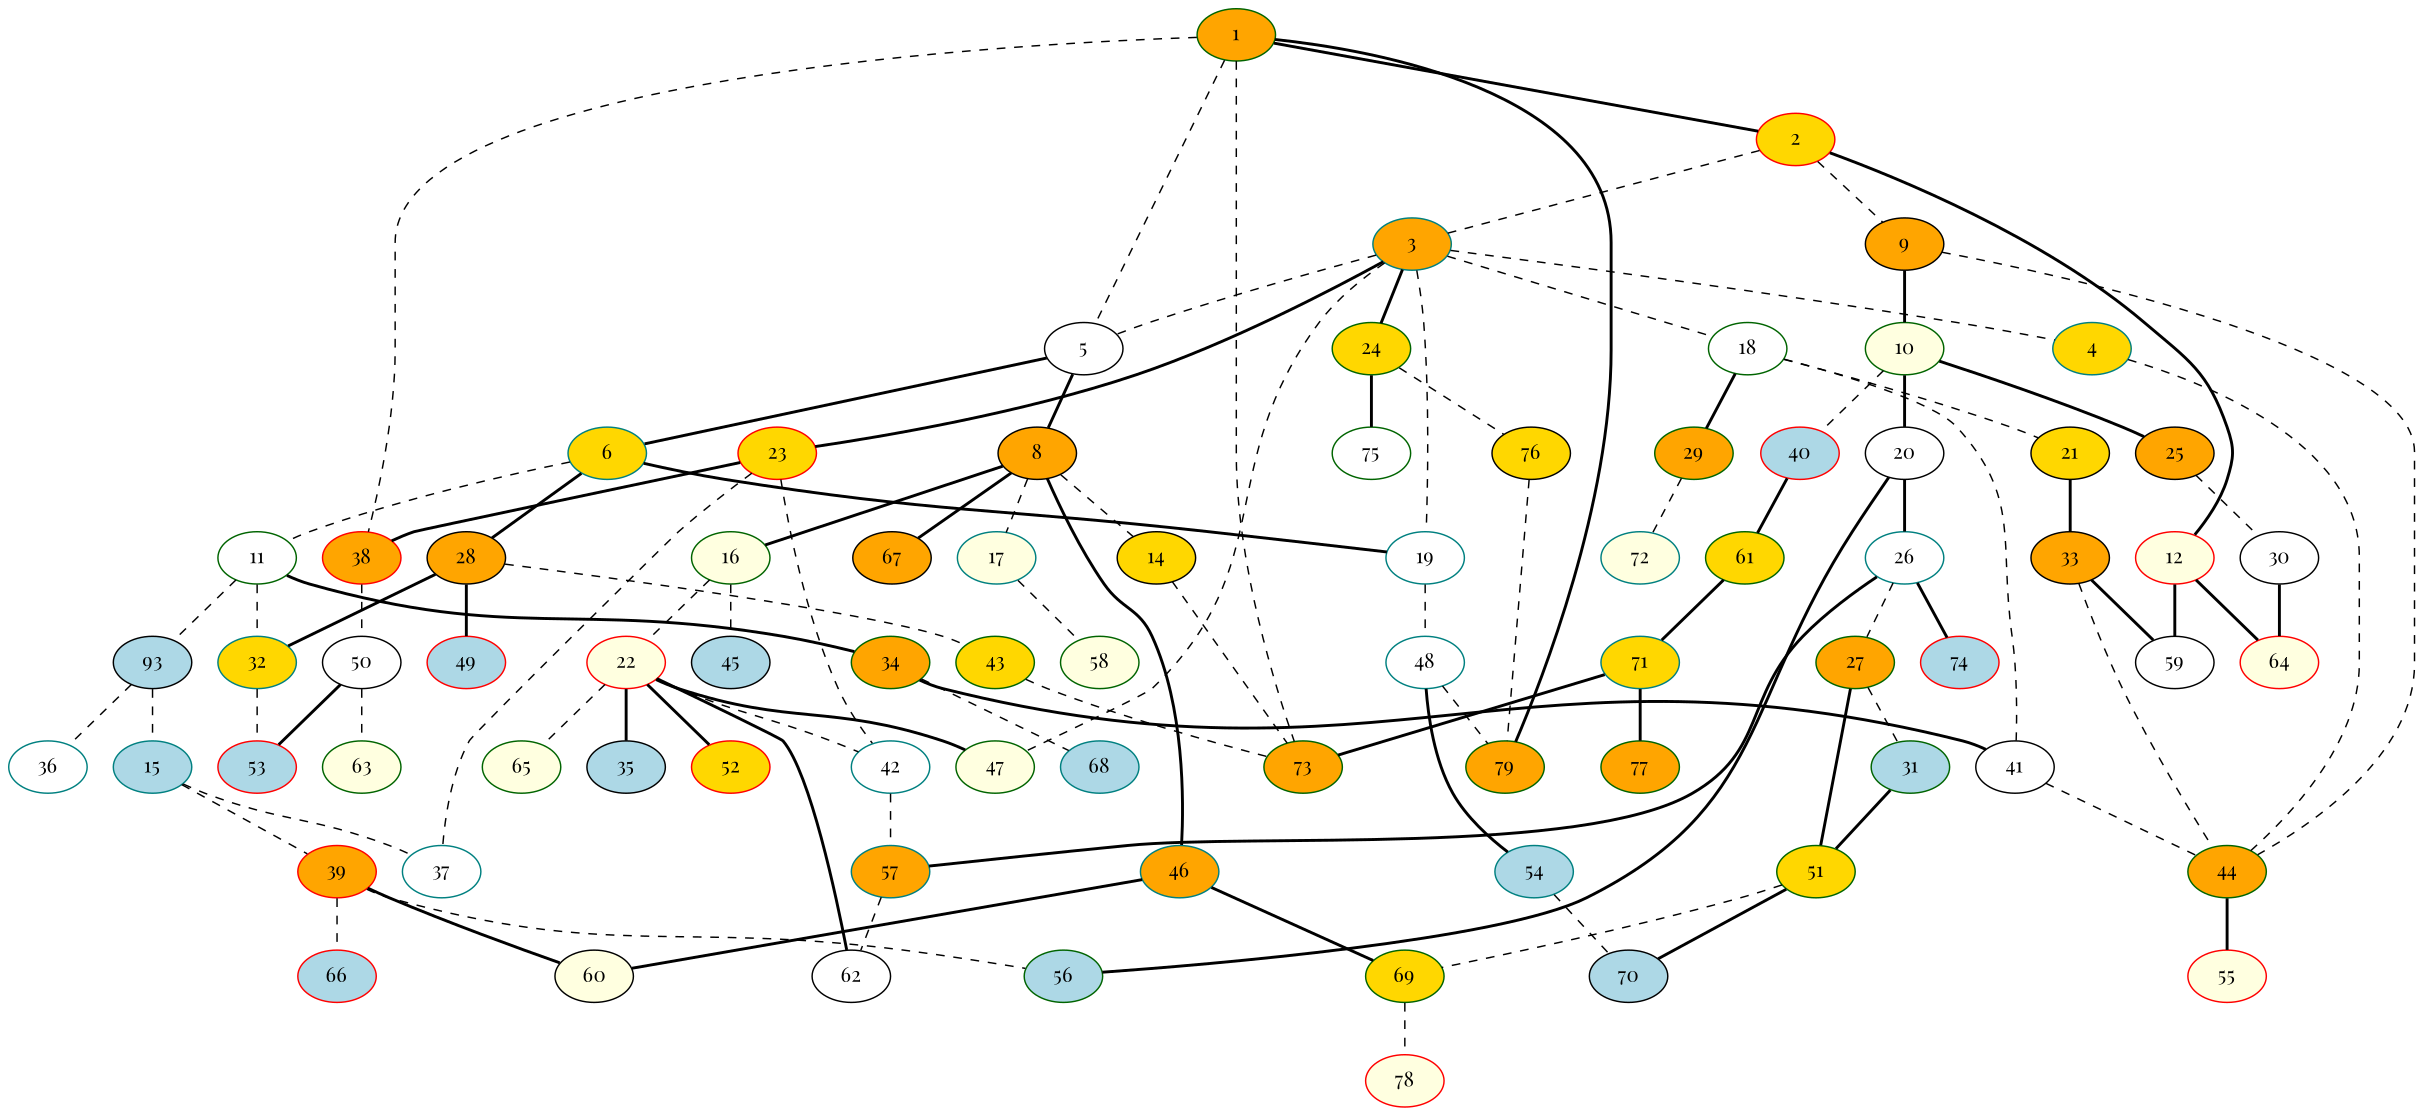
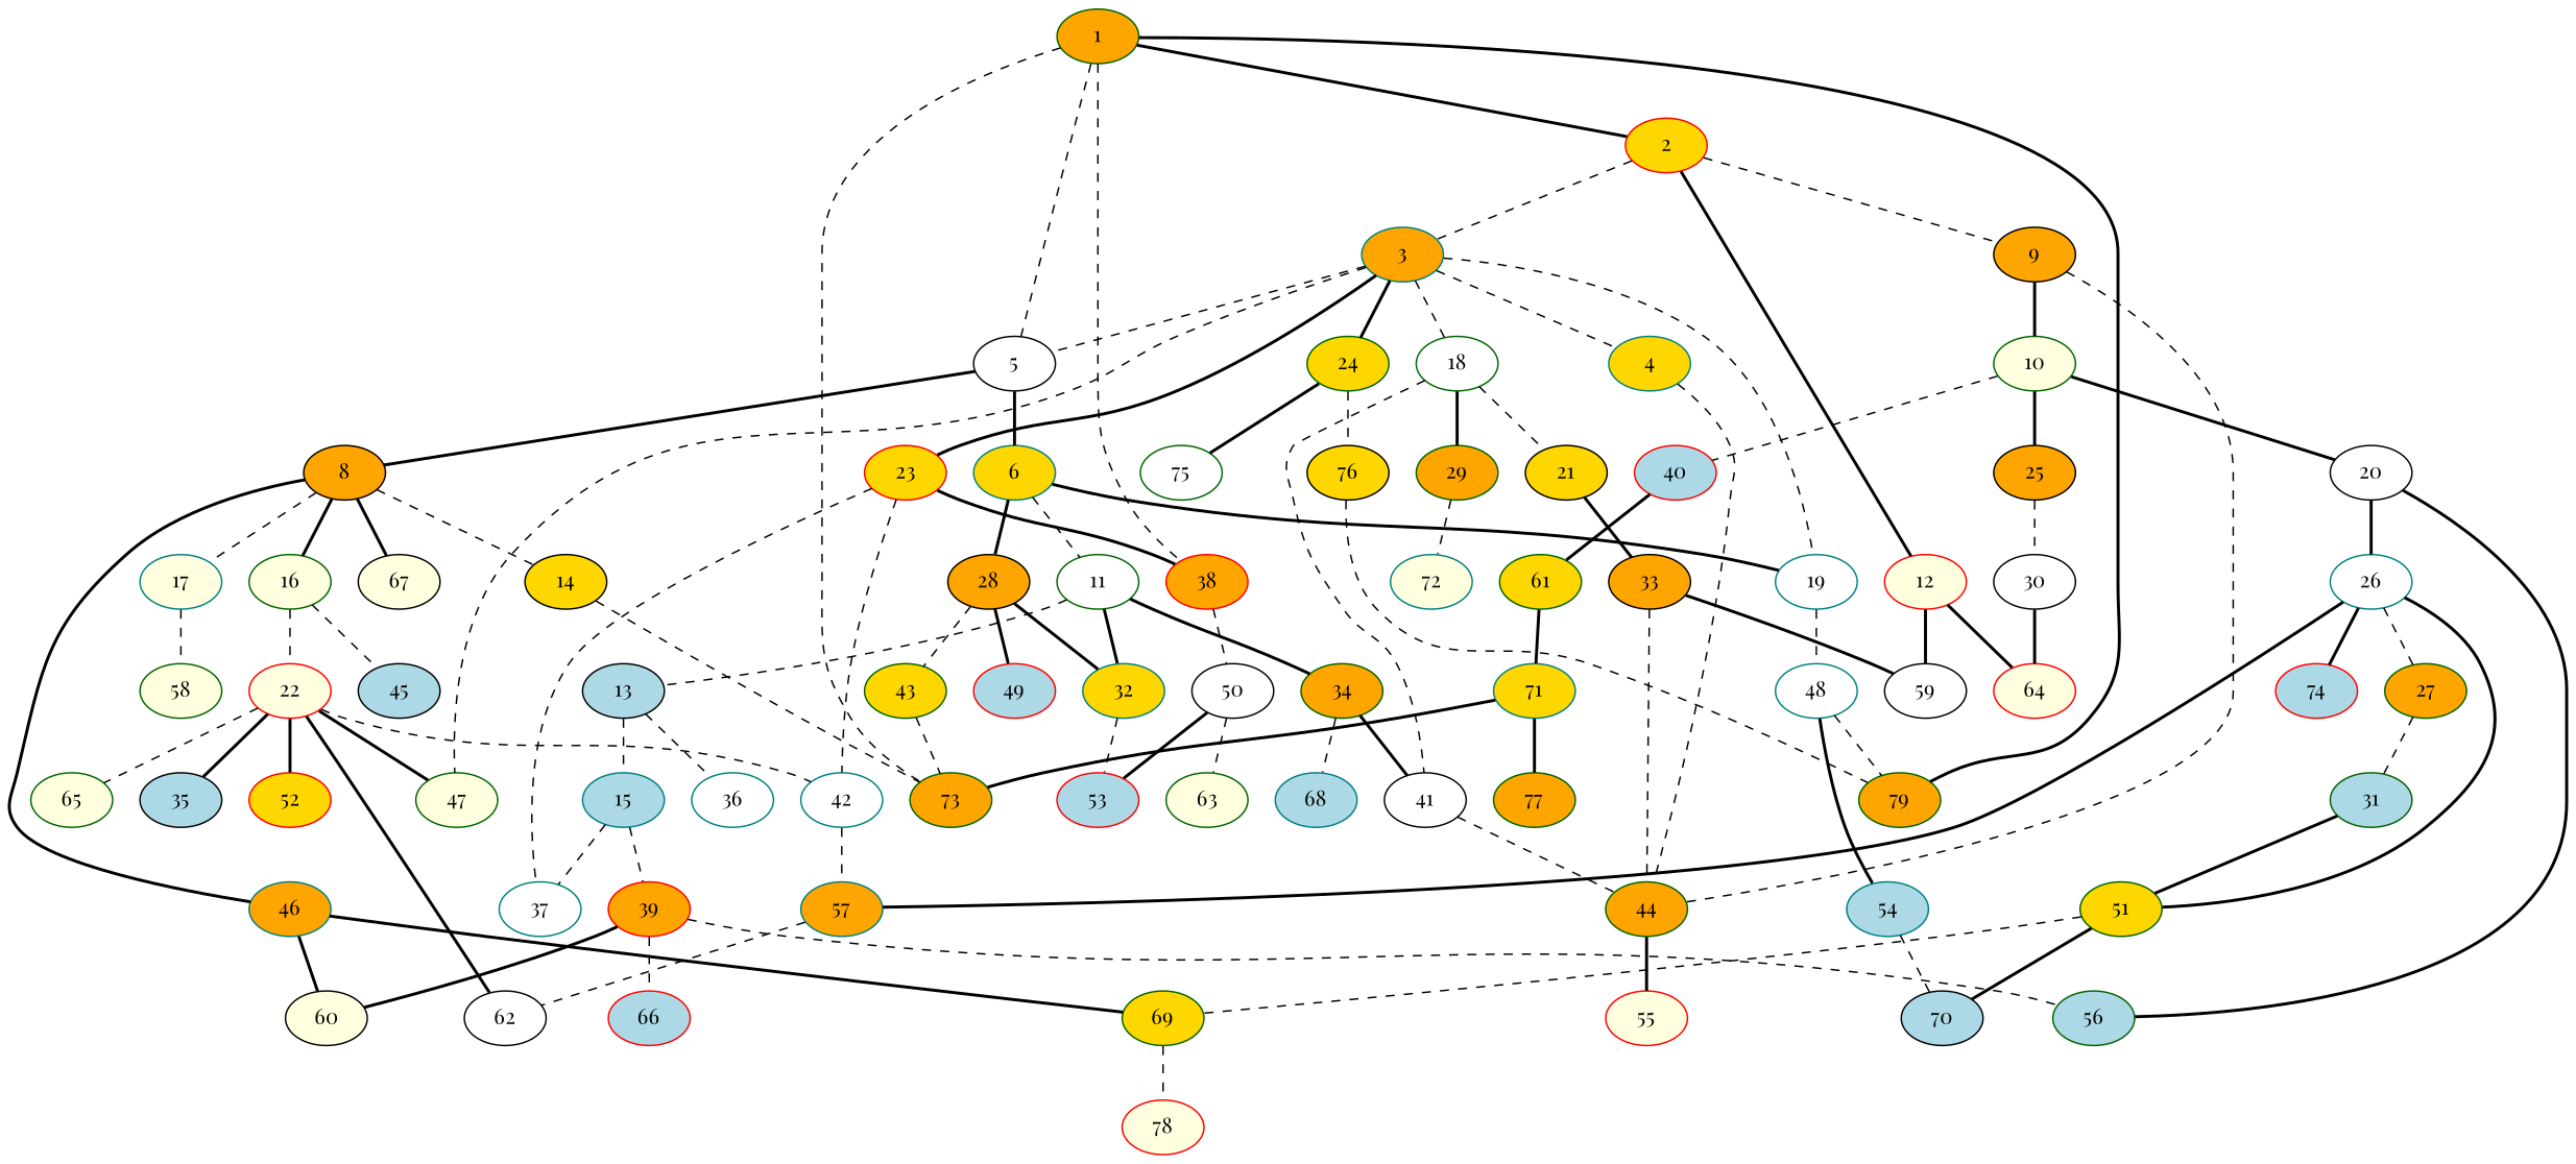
  graph {
    fontname="Playfair Display"
    node [color=darkgreen fillcolor=orange fontname="Playfair Display" style=filled]
    edge [fontname="Playfair Display" style=dashed]
    2 [color=red fillcolor=gold]
    1
    5 [color=black fillcolor=white]
    38 [color=red]
    73
    79
    3 [color=teal]
    9 [color=black]
    12 [color=red fillcolor=lightyellow]
    6 [color=teal fillcolor=gold]
    8 [color=black]
    50 [color=black fillcolor=white]
    4 [color=teal fillcolor=gold]
    18 [fillcolor=white]
    19 [color=teal fillcolor=white]
    23 [color=red fillcolor=gold]
    24 [fillcolor=gold]
    47 [fillcolor=lightyellow]
    44
    10 [fillcolor=lightyellow]
    59 [color=black fillcolor=white]
    64 [color=red fillcolor=lightyellow]
    21 [color=black fillcolor=gold]
    29
    41 [color=black fillcolor=white]
    48 [color=teal fillcolor=white]
    37 [color=teal fillcolor=white]
    42 [color=teal fillcolor=white]
    75 [fillcolor=white]
    76 [color=black fillcolor=gold]
    55 [color=red fillcolor=lightyellow]
    11 [fillcolor=white]
    28 [color=black]
    16 [fillcolor=lightyellow]
    14 [color=black fillcolor=gold]
    17 [color=teal fillcolor=lightyellow]
    46 [color=teal]
-   67 [color=black]
-   13 [color=black fillcolor=lightblue label=93]
+   67 [color=black fillcolor=lightyellow]
+   13 [color=black fillcolor=lightblue]
    32 [color=teal fillcolor=gold]
    34
    43 [fillcolor=gold]
    49 [color=red fillcolor=lightblue]
    22 [color=red fillcolor=lightyellow]
    45 [color=black fillcolor=lightblue]
    62 [color=black fillcolor=white]
    58 [fillcolor=lightyellow]
    60 [color=black fillcolor=lightyellow]
    69 [fillcolor=gold]
    20 [color=black fillcolor=white]
    25 [color=black]
    40 [color=red fillcolor=lightblue]
    26 [color=teal fillcolor=white]
    56 [fillcolor=lightblue]
    30 [color=black fillcolor=white]
    61 [fillcolor=gold]
    15 [color=teal fillcolor=lightblue]
    36 [color=teal fillcolor=white]
    53 [color=red fillcolor=lightblue]
    68 [color=teal fillcolor=lightblue]
    39 [color=red]
    66 [color=red fillcolor=lightblue]
    35 [color=black fillcolor=lightblue]
    52 [color=red fillcolor=gold]
    65 [fillcolor=lightyellow]
    33 [color=black]
    72 [color=teal fillcolor=lightyellow]
    54 [color=teal fillcolor=lightblue]
    27
    57 [color=teal]
    74 [color=red fillcolor=lightblue]
    31 [fillcolor=lightblue]
    51 [fillcolor=gold]
    70 [color=black fillcolor=lightblue]
    63 [fillcolor=lightyellow]
    71 [color=teal fillcolor=gold]
    78 [color=red fillcolor=lightyellow]
    77
    2 -- 3
    2 -- 9
    2 -- 12 [style=bold]
    1 -- 2 [style=bold]
    1 -- 5
    1 -- 38
    1 -- 73
    1 -- 79 [style=bold]
    5 -- 6 [style=bold]
    5 -- 8 [style=bold]
    38 -- 50
    3 -- 5
    3 -- 4
    3 -- 18
    3 -- 19
    3 -- 23 [style=bold]
    3 -- 24 [style=bold]
    3 -- 47
    9 -- 44
    9 -- 10 [style=bold]
    12 -- 59 [style=bold]
    12 -- 64 [style=bold]
    6 -- 19 [style=bold]
    6 -- 11
    6 -- 28 [style=bold]
    8 -- 16 [style=bold]
    8 -- 14
    8 -- 17
    8 -- 46 [style=bold]
    8 -- 67 [style=bold]
    50 -- 53 [style=bold]
    50 -- 63
    4 -- 44
    18 -- 21
    18 -- 29 [style=bold]
    18 -- 41
    19 -- 48
    23 -- 38 [style=bold]
    23 -- 37
    23 -- 42
    24 -- 75 [style=bold]
    24 -- 76
    44 -- 55 [style=bold]
    10 -- 20 [style=bold]
    10 -- 25 [style=bold]
    10 -- 40
    21 -- 33 [style=bold]
    29 -- 72
    41 -- 44
    48 -- 79
    48 -- 54 [style=bold]
    42 -- 57
    76 -- 79
    11 -- 13
-   11 -- 32
+   11 -- 32 [style=bold]
    11 -- 34 [style=bold]
    28 -- 32 [style=bold]
    28 -- 43
    28 -- 49 [style=bold]
    16 -- 22
    16 -- 45
    14 -- 73
    17 -- 58
    46 -- 60 [style=bold]
    46 -- 69 [style=bold]
    13 -- 15
    13 -- 36
    32 -- 53
    34 -- 41 [style=bold]
    34 -- 68
    43 -- 73
    22 -- 47 [style=bold]
    22 -- 42
    22 -- 62 [style=bold]
    22 -- 35 [style=bold]
    22 -- 52 [style=bold]
    22 -- 65
    69 -- 78
    20 -- 26 [style=bold]
    20 -- 56 [style=bold]
    25 -- 30
    40 -- 61 [style=bold]
    26 -- 27
    26 -- 57 [style=bold]
    26 -- 74 [style=bold]
    30 -- 64 [style=bold]
    61 -- 71 [style=bold]
    15 -- 37
    15 -- 39
    39 -- 60 [style=bold]
    39 -- 56
    39 -- 66
    33 -- 44
    33 -- 59 [style=bold]
    54 -- 70
    27 -- 31
-   27 -- 51 [style=bold]
+   26 -- 51 [style=bold]
    57 -- 62
    31 -- 51 [style=bold]
    51 -- 69
    51 -- 70 [style=bold]
    71 -- 73 [style=bold]
    71 -- 77 [style=bold]
  }
